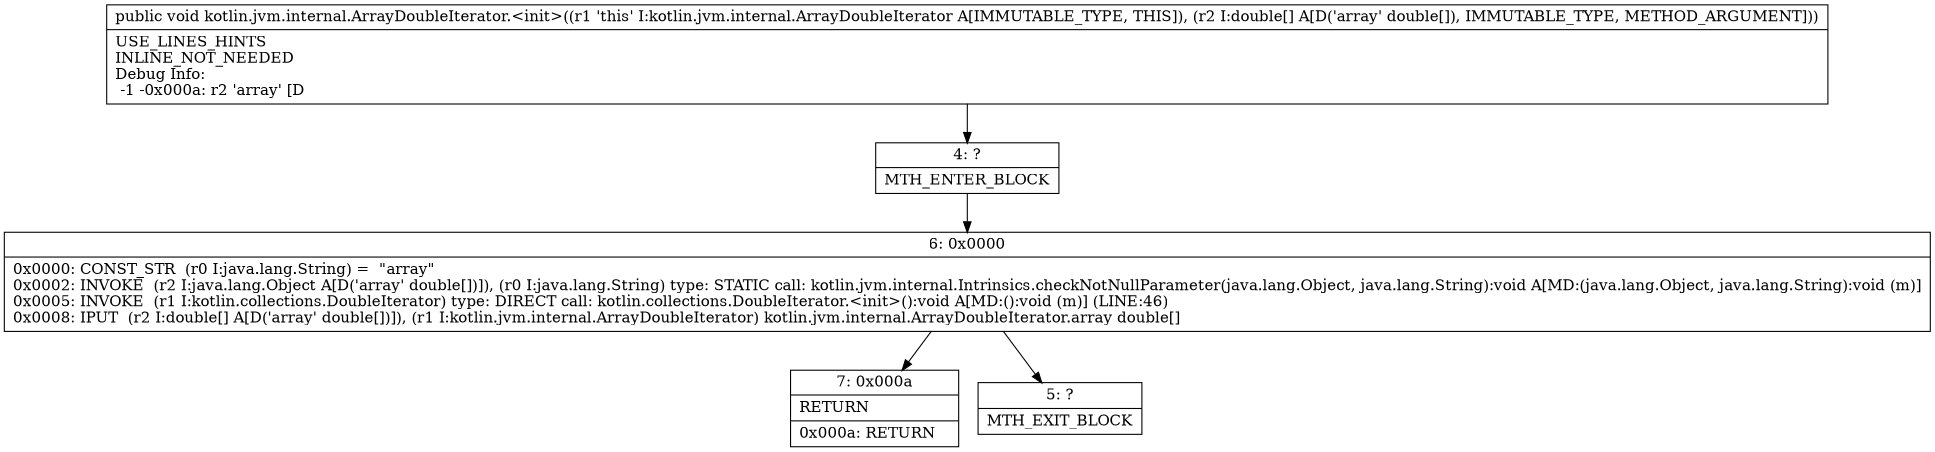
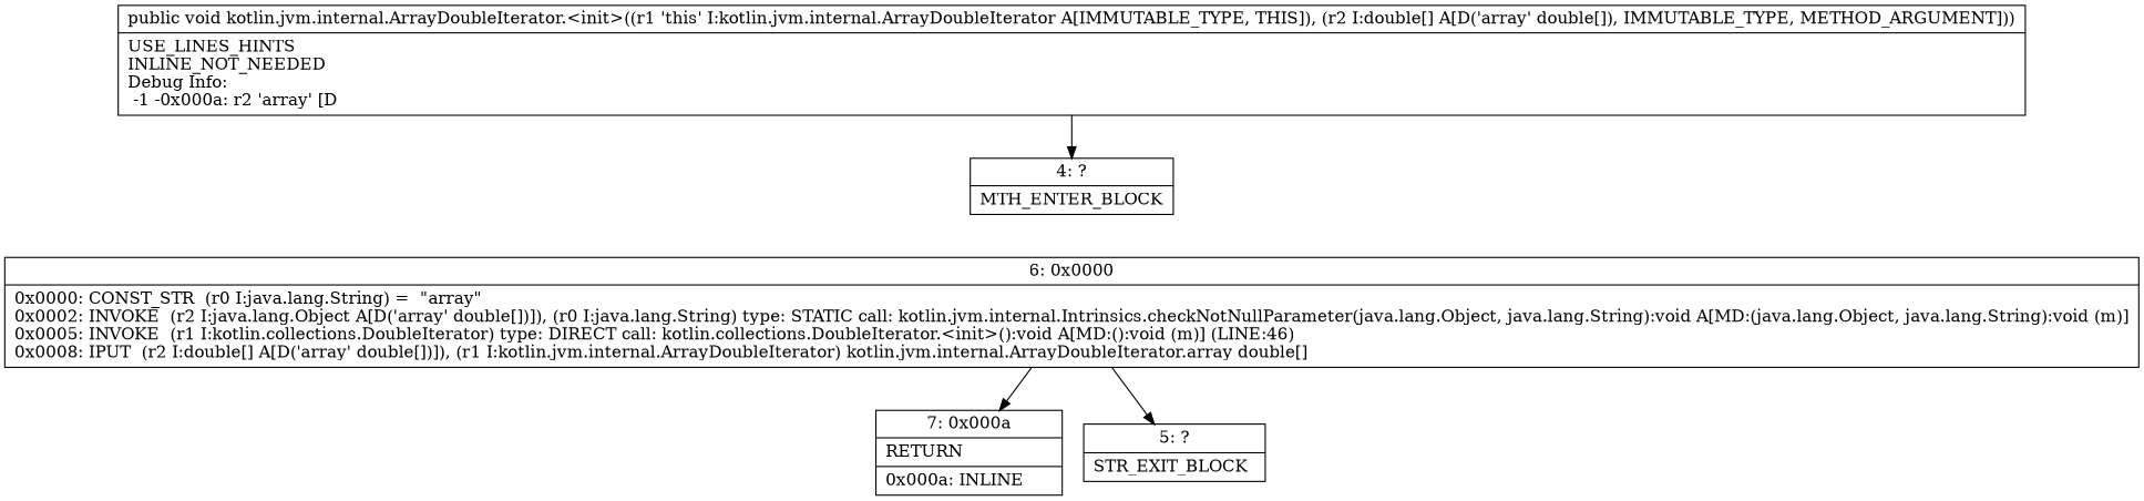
  digraph {
    node [shape=record]
    n1 [label="{4\:\ ?|MTH_ENTER_BLOCK\l}"]
    n2 [label="{6\:\ 0x0000|0x0000: CONST_STR  (r0 I:java.lang.String) =  \"array\" \l0x0002: INVOKE  (r2 I:java.lang.Object A[D('array' double[])]), (r0 I:java.lang.String) type: STATIC call: kotlin.jvm.internal.Intrinsics.checkNotNullParameter(java.lang.Object, java.lang.String):void A[MD:(java.lang.Object, java.lang.String):void (m)]\l0x0005: INVOKE  (r1 I:kotlin.collections.DoubleIterator) type: DIRECT call: kotlin.collections.DoubleIterator.\<init\>():void A[MD:():void (m)] (LINE:46)\l0x0008: IPUT  (r2 I:double[] A[D('array' double[])]), (r1 I:kotlin.jvm.internal.ArrayDoubleIterator) kotlin.jvm.internal.ArrayDoubleIterator.array double[] \l}"]
-   n3 [label="{7\:\ 0x000a|RETURN\l|0x000a: RETURN   \l}"]
-   n4 [label="{5\:\ ?|MTH_EXIT_BLOCK\l}"]
+   n3 [label="{7\:\ 0x000a|RETURN\l|0x000a: INLINE   \l}"]
+   n4 [label="{5\:\ ?|STR_EXIT_BLOCK\l}"]
    n5 [label="{public void kotlin.jvm.internal.ArrayDoubleIterator.\<init\>((r1 'this' I:kotlin.jvm.internal.ArrayDoubleIterator A[IMMUTABLE_TYPE, THIS]), (r2 I:double[] A[D('array' double[]), IMMUTABLE_TYPE, METHOD_ARGUMENT]))  | USE_LINES_HINTS\lINLINE_NOT_NEEDED\lDebug Info:\l  \-1 \-0x000a: r2 'array' [D\l}"]
-   n1 -> n2
    n2 -> n3
    n2 -> n4
    n5 -> n1
  }
